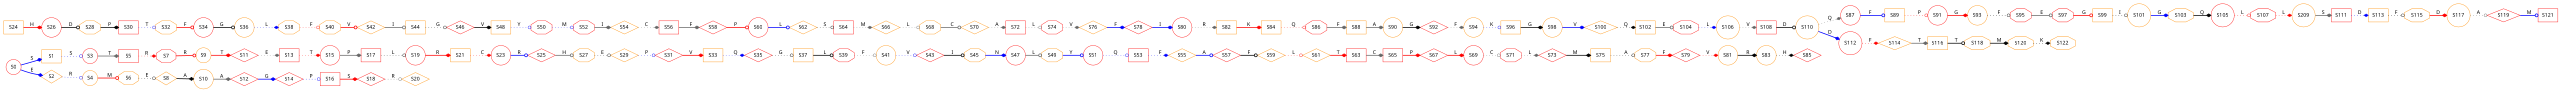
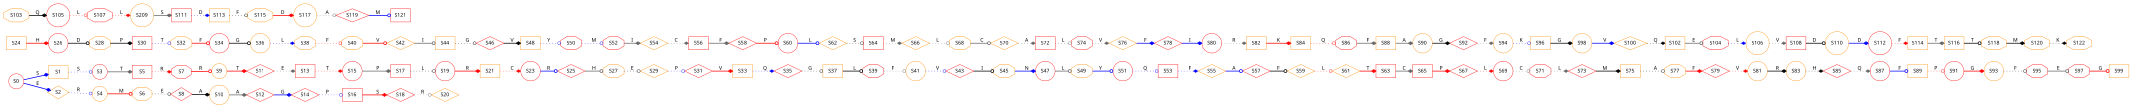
  strict digraph {
    fontname="Noto Sans"
    rankdir=LR
    node [color=darkorange fontname="Noto Sans" shape=diamond]
    edge [arrowhead=diamond color=gray40 fontname="Noto Sans" style=bold]
    S0 [color=red shape=circle]
    S1 [shape=box]
    S2
    S3 [color=red shape=circle]
    S4 [shape=circle]
    S5 [color=red shape=box]
    S6 [shape=octagon]
    S7 [color=red shape=octagon]
-   S8
+   S8 [color=red]
    S9 [shape=circle]
    S10 [shape=circle]
    S11 [color=red]
    S12 [color=red]
    S13 [color=red shape=box]
    S14 [color=red]
    S15 [color=red shape=circle]
    S16 [color=red shape=box]
    S17 [color=red shape=box]
    S18 [color=red]
    S19 [color=red shape=circle]
    S20
    S21 [shape=box]
    S23 [color=red shape=circle]
    S25 [color=red]
    S24 [shape=box]
    S26 [color=red shape=circle]
    S27 [shape=octagon]
    S28 [shape=octagon]
    S29
    S30 [color=red shape=box]
    S31 [color=red]
    S32 [shape=octagon]
    S33 [shape=box]
    S34 [color=red shape=circle]
    S35 [color=red]
    S36 [shape=circle]
    S37 [shape=box]
    S38 [shape=octagon]
    S39 [color=red shape=octagon]
    S40 [shape=octagon]
    S41 [shape=circle]
    S42
    S43 [color=red]
    S44 [shape=box]
    S45 [shape=octagon]
    S46 [color=red]
    S47 [color=red shape=circle]
    S48 [shape=box]
    S49 [shape=octagon]
    S50 [color=red shape=octagon]
    S51 [color=red shape=circle]
    S52 [color=red shape=octagon]
    S53 [color=red shape=box]
    S54
    S55
    S56 [color=red shape=box]
    S57 [color=red]
    S58 [color=red]
    S59
    S60 [color=red shape=circle]
    S61
    S62
    S63 [color=red shape=box]
    S64 [color=red shape=box]
    S65 [color=red shape=box]
    S66
    S67 [color=red]
    S68 [shape=octagon]
    S69 [color=red shape=circle]
    S70
    S71 [color=red shape=octagon]
    S72 [color=red shape=box]
    S73 [color=red]
    S74 [color=red shape=octagon]
    S75 [shape=box]
    S76
    S77 [shape=octagon]
    S78 [color=red]
    S79 [color=red]
    S80 [color=red shape=circle]
    S81 [shape=circle]
    S82 [shape=box]
    S83 [shape=circle]
    S84 [shape=box]
    S85 [color=red]
    S86 [color=red shape=octagon]
    S87 [color=red shape=circle]
    S88 [shape=box]
    S89 [shape=box]
    S90 [shape=circle]
    S91 [color=red shape=circle]
    S92 [color=red]
    S93 [shape=circle]
    S94 [shape=circle]
    S95 [color=red shape=octagon]
    S96 [shape=box]
    S97 [color=red shape=octagon]
    S98 [shape=circle]
    S99 [shape=box]
    S100
-   S101 [shape=circle]
    S102 [shape=box]
    S103 [shape=octagon]
    S104 [color=red shape=octagon]
    S105 [color=red shape=circle]
    S106 [shape=circle]
    S107 [color=red shape=octagon]
    S108 [color=red shape=box]
    n109 [label=S209 shape=circle]
    S110 [shape=circle]
    S111 [color=red shape=box]
    S112 [color=red shape=circle]
    S113 [shape=box]
-   S114
+   S114 [shape=box]
    S115 [shape=octagon]
    S116 [shape=box]
    S117 [shape=circle]
    S118 [shape=octagon]
    S119 [color=red]
    S120 [shape=octagon]
    S121 [color=red shape=box]
    S122 [shape=octagon]
    S0 -> S1 [color=blue label=S]
    S0 -> S2 [color=blue label=E]
    S1 -> S3 [arrowhead=odot color=blue label=S style=dotted]
    S2 -> S4 [arrowhead=odot color=blue label=R style=dotted]
    S3 -> S5 [label=T]
    S4 -> S6 [arrowhead=odot color=red label=M]
    S5 -> S7 [color=red label=R style=dotted]
    S6 -> S8 [arrowhead=odot color=black label=E style=dotted]
    S7 -> S9 [arrowhead=odot color=red label=R]
    S8 -> S10 [color=black label=A]
    S9 -> S11 [color=red label=T]
    S10 -> S12 [label=A]
    S11 -> S13 [label=E style=dotted]
    S12 -> S14 [color=blue label=G]
    S13 -> S15 [color=red label=T style=dotted]
    S14 -> S16 [arrowhead=odot color=blue label=P style=dotted]
    S15 -> S17 [label=P]
    S16 -> S18 [color=red label=S]
    S17 -> S19 [arrowhead=odot color=black label=L style=dotted]
    S18 -> S20 [arrowhead=odot label=R style=dotted]
    S19 -> S21 [color=red label=R]
    S21 -> S23 [color=red label=C style=dotted]
    S23 -> S25 [arrowhead=odot color=blue label=R]
    S25 -> S27 [arrowhead=odot label=H]
    S24 -> S26 [color=red label=H]
    S26 -> S28 [arrowhead=odot color=black label=D]
    S27 -> S29 [arrowhead=odot color=black label=E style=dotted]
    S28 -> S30 [color=black label=P]
    S29 -> S31 [arrowhead=odot color=blue label=P style=dotted]
    S30 -> S32 [arrowhead=odot color=blue label=T style=dotted]
    S31 -> S33 [color=red label=V]
    S32 -> S34 [arrowhead=odot color=red label=F]
    S33 -> S35 [color=blue label=Q style=dotted]
    S34 -> S36 [arrowhead=odot color=black label=G]
    S35 -> S37 [arrowhead=odot color=black label=G style=dotted]
    S36 -> S38 [color=blue label=L style=dotted]
    S37 -> S39 [arrowhead=odot color=black label=L]
    S38 -> S40 [arrowhead=odot color=red label=F style=dotted]
    S39 -> S41 [arrowhead=odot label=F style=dotted]
    S40 -> S42 [arrowhead=odot color=red label=V]
    S41 -> S43 [arrowhead=odot color=blue label=V style=dotted]
    S42 -> S44 [arrowhead=odot label=I]
    S43 -> S45 [arrowhead=odot color=black label=I]
    S44 -> S46 [arrowhead=odot color=black label=G style=dotted]
    S45 -> S47 [color=blue label=N]
    S46 -> S48 [color=black label=V]
    S47 -> S49 [arrowhead=odot label=L]
    S48 -> S50 [arrowhead=odot color=blue label=Y style=dotted]
    S49 -> S51 [arrowhead=odot color=blue label=Y]
    S50 -> S52 [arrowhead=odot color=blue label=M style=dotted]
    S51 -> S53 [arrowhead=odot color=blue label=Q style=dotted]
    S52 -> S54 [label=I]
    S53 -> S55 [color=blue label=F style=dotted]
    S54 -> S56 [label=C style=dotted]
    S55 -> S57 [arrowhead=odot color=blue label=A]
    S56 -> S58 [label=F]
    S57 -> S59 [arrowhead=odot color=black label=F]
    S58 -> S60 [arrowhead=odot color=red label=P]
    S59 -> S61 [arrowhead=odot color=red label=L style=dotted]
    S60 -> S62 [arrowhead=odot color=blue label=L]
    S61 -> S63 [color=red label=T]
    S62 -> S64 [arrowhead=odot color=black label=S style=dotted]
    S63 -> S65 [label=C]
    S64 -> S66 [label=M style=dotted]
    S65 -> S67 [color=red label=P]
    S66 -> S68 [arrowhead=odot label=L style=dotted]
-   S67 -> S69 [color=red label=L]
+   S67 -> S69 [color=red label=L style=dotted]
    S68 -> S70 [arrowhead=odot label=C]
    S69 -> S71 [arrowhead=odot label=C style=dotted]
    S70 -> S72 [label=A style=dotted]
    S71 -> S73 [label=L style=dotted]
    S72 -> S74 [arrowhead=odot label=L style=dotted]
    S73 -> S75 [color=black label=M]
    S74 -> S76 [label=V style=dotted]
    S75 -> S77 [arrowhead=odot color=black label=A style=dotted]
    S76 -> S78 [color=blue label=F]
    S77 -> S79 [color=red label=F]
    S78 -> S80 [color=blue label=I]
    S79 -> S81 [color=red label=V style=dotted]
    S80 -> S82 [label=R style=dotted]
    S81 -> S83 [color=black label=R]
    S82 -> S84 [color=red label=K]
    S83 -> S85 [color=black label=H style=dotted]
    S84 -> S86 [arrowhead=odot color=red label=Q style=dotted]
-   S110 -> S87 [label=Q style=dotted]
+   S85 -> S87 [label=Q style=dotted]
    S86 -> S88 [label=F]
    S87 -> S89 [arrowhead=odot color=blue label=F]
    S88 -> S90 [label=A]
    S89 -> S91 [arrowhead=odot color=red label=P style=dotted]
    S90 -> S92 [color=black label=G]
    S91 -> S93 [color=red label=G]
    S92 -> S94 [label=F style=dotted]
    S93 -> S95 [arrowhead=odot color=black label=F style=dotted]
    S94 -> S96 [arrowhead=odot color=blue label=K style=dotted]
    S95 -> S97 [arrowhead=odot label=E]
    S96 -> S98 [color=black label=G]
    S97 -> S99 [arrowhead=odot color=red label=G]
    S98 -> S100 [color=blue label=V]
-   S99 -> S101 [arrowhead=odot color=black label=I style=dotted]
    S100 -> S102 [color=black label=Q style=dotted]
-   S101 -> S103 [color=blue label=G]
    S102 -> S104 [arrowhead=odot label=E]
    S103 -> S105 [color=black label=Q]
    S104 -> S106 [color=blue label=L style=dotted]
    S105 -> S107 [arrowhead=odot color=red label=L style=dotted]
    S106 -> S108 [label=V style=dotted]
    S107 -> n109 [color=red label=L style=dotted]
    S108 -> S110 [arrowhead=odot color=black label=D]
    n109 -> S111 [label=S]
    S110 -> S112 [color=blue label=D]
    S111 -> S113 [color=blue label=D style=dotted]
    S112 -> S114 [color=red label=F style=dotted]
    S113 -> S115 [arrowhead=odot color=black label=F style=dotted]
    S114 -> S116 [label=T]
    S115 -> S117 [color=red label=D]
    S116 -> S118 [arrowhead=odot color=black label=T]
    S117 -> S119 [arrowhead=odot label=A style=dotted]
    S118 -> S120 [color=black label=M]
    S119 -> S121 [arrowhead=odot color=blue label=M]
    S120 -> S122 [color=black label=K style=dotted]
  }
